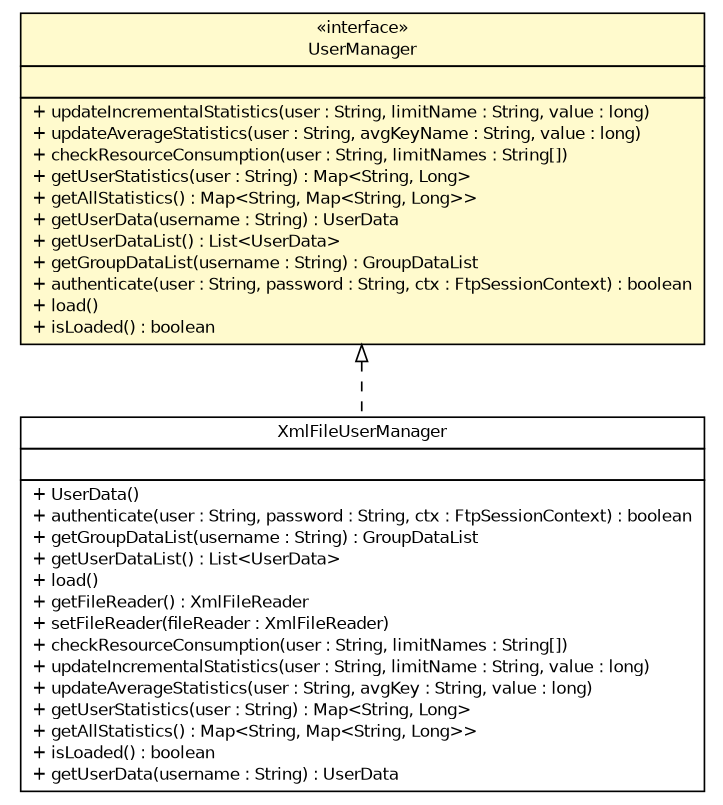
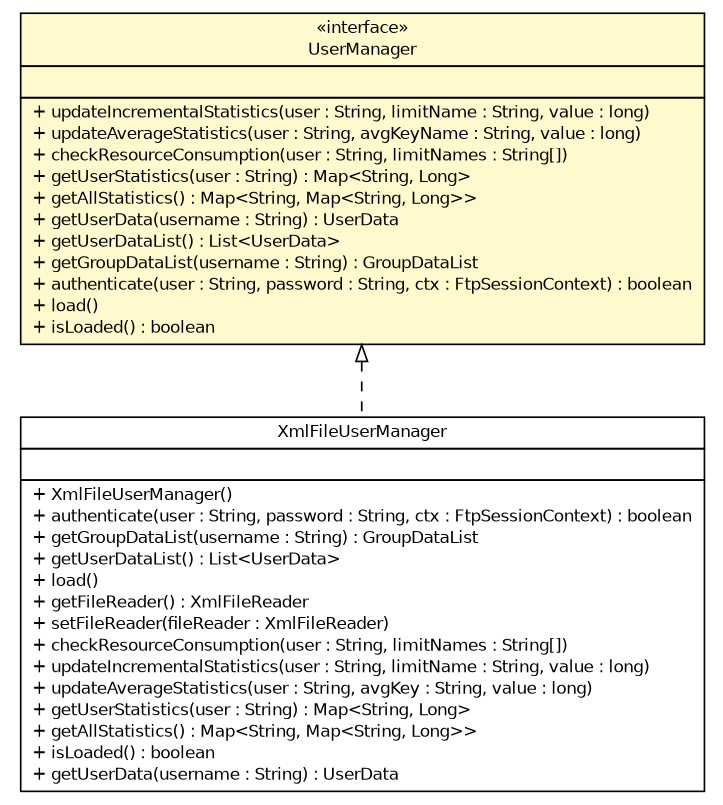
  digraph {
    nodesep=0.25
    ranksep=0.5
    node [fontcolor=black fontname=Helvetica fontsize=10.0 shape=plaintext]
    n1 [label=<<table title="com.apporiented.hermesftp.usermanager.UserManager" border="0" cellborder="1" cellspacing="0" cellpadding="2" port="p" bgcolor="lemonChiffon" href="./UserManager.html"> 		<tr><td><table border="0" cellspacing="0" cellpadding="1"> <tr><td align="center" balign="center"> &#171;interface&#187; </td></tr> <tr><td align="center" balign="center"> UserManager </td></tr> 		</table></td></tr> 		<tr><td><table border="0" cellspacing="0" cellpadding="1"> <tr><td align="left" balign="left">  </td></tr> 		</table></td></tr> 		<tr><td><table border="0" cellspacing="0" cellpadding="1"> <tr><td align="left" balign="left"> + updateIncrementalStatistics(user : String, limitName : String, value : long) </td></tr> <tr><td align="left" balign="left"> + updateAverageStatistics(user : String, avgKeyName : String, value : long) </td></tr> <tr><td align="left" balign="left"> + checkResourceConsumption(user : String, limitNames : String[]) </td></tr> <tr><td align="left" balign="left"> + getUserStatistics(user : String) : Map&lt;String, Long&gt; </td></tr> <tr><td align="left" balign="left"> + getAllStatistics() : Map&lt;String, Map&lt;String, Long&gt;&gt; </td></tr> <tr><td align="left" balign="left"> + getUserData(username : String) : UserData </td></tr> <tr><td align="left" balign="left"> + getUserDataList() : List&lt;UserData&gt; </td></tr> <tr><td align="left" balign="left"> + getGroupDataList(username : String) : GroupDataList </td></tr> <tr><td align="left" balign="left"> + authenticate(user : String, password : String, ctx : FtpSessionContext) : boolean </td></tr> <tr><td align="left" balign="left"> + load() </td></tr> <tr><td align="left" balign="left"> + isLoaded() : boolean </td></tr> 		</table></td></tr> 		</table>>]
-   n2 [label=<<table title="com.apporiented.hermesftp.usermanager.impl.XmlFileUserManager" border="0" cellborder="1" cellspacing="0" cellpadding="2" port="p" href="./impl/XmlFileUserManager.html"> 		<tr><td><table border="0" cellspacing="0" cellpadding="1"> <tr><td align="center" balign="center"> XmlFileUserManager </td></tr> 		</table></td></tr> 		<tr><td><table border="0" cellspacing="0" cellpadding="1"> <tr><td align="left" balign="left">  </td></tr> 		</table></td></tr> 		<tr><td><table border="0" cellspacing="0" cellpadding="1"> <tr><td align="left" balign="left"> + UserData() </td></tr> <tr><td align="left" balign="left"> + authenticate(user : String, password : String, ctx : FtpSessionContext) : boolean </td></tr> <tr><td align="left" balign="left"> + getGroupDataList(username : String) : GroupDataList </td></tr> <tr><td align="left" balign="left"> + getUserDataList() : List&lt;UserData&gt; </td></tr> <tr><td align="left" balign="left"> + load() </td></tr> <tr><td align="left" balign="left"> + getFileReader() : XmlFileReader </td></tr> <tr><td align="left" balign="left"> + setFileReader(fileReader : XmlFileReader) </td></tr> <tr><td align="left" balign="left"> + checkResourceConsumption(user : String, limitNames : String[]) </td></tr> <tr><td align="left" balign="left"> + updateIncrementalStatistics(user : String, limitName : String, value : long) </td></tr> <tr><td align="left" balign="left"> + updateAverageStatistics(user : String, avgKey : String, value : long) </td></tr> <tr><td align="left" balign="left"> + getUserStatistics(user : String) : Map&lt;String, Long&gt; </td></tr> <tr><td align="left" balign="left"> + getAllStatistics() : Map&lt;String, Map&lt;String, Long&gt;&gt; </td></tr> <tr><td align="left" balign="left"> + isLoaded() : boolean </td></tr> <tr><td align="left" balign="left"> + getUserData(username : String) : UserData </td></tr> 		</table></td></tr> 		</table>>]
+   n2 [label=<<table title="com.apporiented.hermesftp.usermanager.impl.XmlFileUserManager" border="0" cellborder="1" cellspacing="0" cellpadding="2" port="p" href="./impl/XmlFileUserManager.html"> 		<tr><td><table border="0" cellspacing="0" cellpadding="1"> <tr><td align="center" balign="center"> XmlFileUserManager </td></tr> 		</table></td></tr> 		<tr><td><table border="0" cellspacing="0" cellpadding="1"> <tr><td align="left" balign="left">  </td></tr> 		</table></td></tr> 		<tr><td><table border="0" cellspacing="0" cellpadding="1"> <tr><td align="left" balign="left"> + XmlFileUserManager() </td></tr> <tr><td align="left" balign="left"> + authenticate(user : String, password : String, ctx : FtpSessionContext) : boolean </td></tr> <tr><td align="left" balign="left"> + getGroupDataList(username : String) : GroupDataList </td></tr> <tr><td align="left" balign="left"> + getUserDataList() : List&lt;UserData&gt; </td></tr> <tr><td align="left" balign="left"> + load() </td></tr> <tr><td align="left" balign="left"> + getFileReader() : XmlFileReader </td></tr> <tr><td align="left" balign="left"> + setFileReader(fileReader : XmlFileReader) </td></tr> <tr><td align="left" balign="left"> + checkResourceConsumption(user : String, limitNames : String[]) </td></tr> <tr><td align="left" balign="left"> + updateIncrementalStatistics(user : String, limitName : String, value : long) </td></tr> <tr><td align="left" balign="left"> + updateAverageStatistics(user : String, avgKey : String, value : long) </td></tr> <tr><td align="left" balign="left"> + getUserStatistics(user : String) : Map&lt;String, Long&gt; </td></tr> <tr><td align="left" balign="left"> + getAllStatistics() : Map&lt;String, Map&lt;String, Long&gt;&gt; </td></tr> <tr><td align="left" balign="left"> + isLoaded() : boolean </td></tr> <tr><td align="left" balign="left"> + getUserData(username : String) : UserData </td></tr> 		</table></td></tr> 		</table>>]
    n1 -> n2 [arrowtail=empty dir=back fontname=Helvetica fontsize=10 headport=p labelfontname=Helvetica labelfontsize=10 style=dashed tailport=p]
  }
